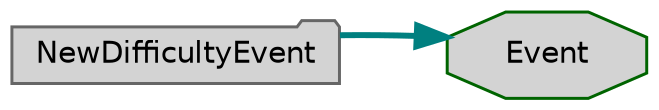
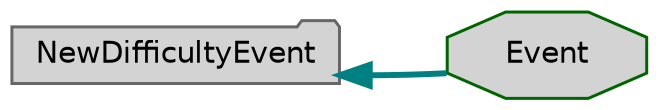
  digraph {
    rankdir=LR
    node [fillcolor=lightgrey fontname=Helvetica fontsize=10 style=filled]
    n1 [color=gray40 fontcolor=black height=0.2 label=NewDifficultyEvent shape=folder width=0.4]
    n2 [color=darkgreen height=0.2 label=Event shape=octagon width=0.4]
-   n2 -> n1 [color=teal dir=back fontname=Helvetica fontsize=10 labelfontname=Helvetica labelfontsize=10 style=bold]
+   n1 -> n2 [color=teal dir=back fontname=Helvetica fontsize=10 labelfontname=Helvetica labelfontsize=10 style=bold]
  }
